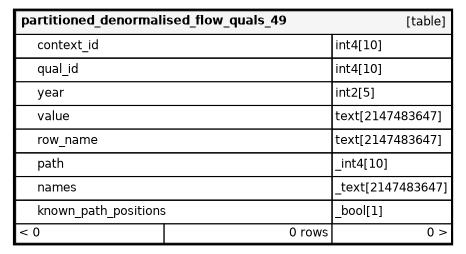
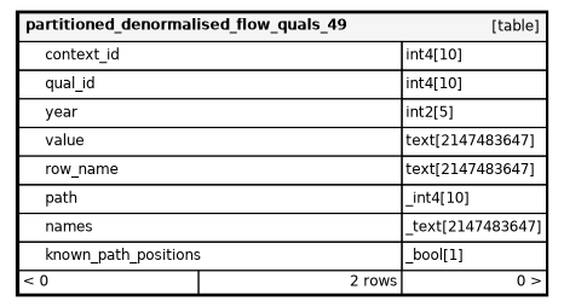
  digraph {
    bgcolor="#ffffff"
    fontname=Helvetica
    fontsize=11
    nodesep=0.18
    rankdir=RL
    ranksep=0.46
    ration=compress
-   n1 [fontname=Helvetica fontsize=11 label=<     <TABLE BORDER="2" CELLBORDER="1" CELLSPACING="0" BGCOLOR="#ffffff">       <TR><TD COLSPAN="4"  BGCOLOR="#f5f5f5"><TABLE BORDER="0" CELLSPACING="0"><TR><TD ALIGN="LEFT"><B>partitioned_denormalised_flow_quals_49</B></TD><TD ALIGN="RIGHT">[table]</TD></TR></TABLE></TD></TR>       <TR><TD PORT="context_id" COLSPAN="2" BGCOLOR="#ffffff" ALIGN="LEFT"><TABLE BORDER="0" CELLSPACING="0" ALIGN="LEFT"><TR ALIGN="LEFT"><TD ALIGN="LEFT" FIXEDSIZE="TRUE" WIDTH="15" HEIGHT="16"></TD><TD ALIGN="LEFT" FIXEDSIZE="TRUE" WIDTH="273" HEIGHT="16">context_id</TD></TR></TABLE></TD><TD PORT="context_id.type" ALIGN="LEFT">int4[10]</TD></TR>       <TR><TD PORT="qual_id" COLSPAN="2" ALIGN="LEFT"><TABLE BORDER="0" CELLSPACING="0" ALIGN="LEFT"><TR ALIGN="LEFT"><TD ALIGN="LEFT" FIXEDSIZE="TRUE" WIDTH="15" HEIGHT="16"></TD><TD ALIGN="LEFT" FIXEDSIZE="TRUE" WIDTH="273" HEIGHT="16">qual_id</TD></TR></TABLE></TD><TD PORT="qual_id.type" ALIGN="LEFT">int4[10]</TD></TR>       <TR><TD PORT="year" COLSPAN="2" BGCOLOR="#ffffff" ALIGN="LEFT"><TABLE BORDER="0" CELLSPACING="0" ALIGN="LEFT"><TR ALIGN="LEFT"><TD ALIGN="LEFT" FIXEDSIZE="TRUE" WIDTH="15" HEIGHT="16"></TD><TD ALIGN="LEFT" FIXEDSIZE="TRUE" WIDTH="273" HEIGHT="16">year</TD></TR></TABLE></TD><TD PORT="year.type" ALIGN="LEFT">int2[5]</TD></TR>       <TR><TD PORT="value" COLSPAN="2" ALIGN="LEFT"><TABLE BORDER="0" CELLSPACING="0" ALIGN="LEFT"><TR ALIGN="LEFT"><TD ALIGN="LEFT" FIXEDSIZE="TRUE" WIDTH="15" HEIGHT="16"></TD><TD ALIGN="LEFT" FIXEDSIZE="TRUE" WIDTH="273" HEIGHT="16">value</TD></TR></TABLE></TD><TD PORT="value.type" ALIGN="LEFT">text[2147483647]</TD></TR>       <TR><TD PORT="row_name" COLSPAN="2" BGCOLOR="#ffffff" ALIGN="LEFT"><TABLE BORDER="0" CELLSPACING="0" ALIGN="LEFT"><TR ALIGN="LEFT"><TD ALIGN="LEFT" FIXEDSIZE="TRUE" WIDTH="15" HEIGHT="16"></TD><TD ALIGN="LEFT" FIXEDSIZE="TRUE" WIDTH="273" HEIGHT="16">row_name</TD></TR></TABLE></TD><TD PORT="row_name.type" ALIGN="LEFT">text[2147483647]</TD></TR>       <TR><TD PORT="path" COLSPAN="2" ALIGN="LEFT"><TABLE BORDER="0" CELLSPACING="0" ALIGN="LEFT"><TR ALIGN="LEFT"><TD ALIGN="LEFT" FIXEDSIZE="TRUE" WIDTH="15" HEIGHT="16"></TD><TD ALIGN="LEFT" FIXEDSIZE="TRUE" WIDTH="273" HEIGHT="16">path</TD></TR></TABLE></TD><TD PORT="path.type" ALIGN="LEFT">_int4[10]</TD></TR>       <TR><TD PORT="names" COLSPAN="2" ALIGN="LEFT"><TABLE BORDER="0" CELLSPACING="0" ALIGN="LEFT"><TR ALIGN="LEFT"><TD ALIGN="LEFT" FIXEDSIZE="TRUE" WIDTH="15" HEIGHT="16"></TD><TD ALIGN="LEFT" FIXEDSIZE="TRUE" WIDTH="273" HEIGHT="16">names</TD></TR></TABLE></TD><TD PORT="names.type" ALIGN="LEFT">_text[2147483647]</TD></TR>       <TR><TD PORT="known_path_positions" COLSPAN="2" ALIGN="LEFT"><TABLE BORDER="0" CELLSPACING="0" ALIGN="LEFT"><TR ALIGN="LEFT"><TD ALIGN="LEFT" FIXEDSIZE="TRUE" WIDTH="15" HEIGHT="16"></TD><TD ALIGN="LEFT" FIXEDSIZE="TRUE" WIDTH="273" HEIGHT="16">known_path_positions</TD></TR></TABLE></TD><TD PORT="known_path_positions.type" ALIGN="LEFT">_bool[1]</TD></TR>       <TR><TD ALIGN="LEFT" BGCOLOR="#ffffff">&lt; 0</TD><TD ALIGN="RIGHT" BGCOLOR="#ffffff">0 rows</TD><TD ALIGN="RIGHT" BGCOLOR="#ffffff">0 &gt;</TD></TR>     </TABLE>> shape=plaintext]
+   n1 [fontname=Helvetica fontsize=11 label=<     <TABLE BORDER="2" CELLBORDER="1" CELLSPACING="0" BGCOLOR="#ffffff">       <TR><TD COLSPAN="4"  BGCOLOR="#f5f5f5"><TABLE BORDER="0" CELLSPACING="0"><TR><TD ALIGN="LEFT"><B>partitioned_denormalised_flow_quals_49</B></TD><TD ALIGN="RIGHT">[table]</TD></TR></TABLE></TD></TR>       <TR><TD PORT="context_id" COLSPAN="2" BGCOLOR="#ffffff" ALIGN="LEFT"><TABLE BORDER="0" CELLSPACING="0" ALIGN="LEFT"><TR ALIGN="LEFT"><TD ALIGN="LEFT" FIXEDSIZE="TRUE" WIDTH="15" HEIGHT="16"></TD><TD ALIGN="LEFT" FIXEDSIZE="TRUE" WIDTH="273" HEIGHT="16">context_id</TD></TR></TABLE></TD><TD PORT="context_id.type" ALIGN="LEFT">int4[10]</TD></TR>       <TR><TD PORT="qual_id" COLSPAN="2" ALIGN="LEFT"><TABLE BORDER="0" CELLSPACING="0" ALIGN="LEFT"><TR ALIGN="LEFT"><TD ALIGN="LEFT" FIXEDSIZE="TRUE" WIDTH="15" HEIGHT="16"></TD><TD ALIGN="LEFT" FIXEDSIZE="TRUE" WIDTH="273" HEIGHT="16">qual_id</TD></TR></TABLE></TD><TD PORT="qual_id.type" ALIGN="LEFT">int4[10]</TD></TR>       <TR><TD PORT="year" COLSPAN="2" BGCOLOR="#ffffff" ALIGN="LEFT"><TABLE BORDER="0" CELLSPACING="0" ALIGN="LEFT"><TR ALIGN="LEFT"><TD ALIGN="LEFT" FIXEDSIZE="TRUE" WIDTH="15" HEIGHT="16"></TD><TD ALIGN="LEFT" FIXEDSIZE="TRUE" WIDTH="273" HEIGHT="16">year</TD></TR></TABLE></TD><TD PORT="year.type" ALIGN="LEFT">int2[5]</TD></TR>       <TR><TD PORT="value" COLSPAN="2" ALIGN="LEFT"><TABLE BORDER="0" CELLSPACING="0" ALIGN="LEFT"><TR ALIGN="LEFT"><TD ALIGN="LEFT" FIXEDSIZE="TRUE" WIDTH="15" HEIGHT="16"></TD><TD ALIGN="LEFT" FIXEDSIZE="TRUE" WIDTH="273" HEIGHT="16">value</TD></TR></TABLE></TD><TD PORT="value.type" ALIGN="LEFT">text[2147483647]</TD></TR>       <TR><TD PORT="row_name" COLSPAN="2" BGCOLOR="#ffffff" ALIGN="LEFT"><TABLE BORDER="0" CELLSPACING="0" ALIGN="LEFT"><TR ALIGN="LEFT"><TD ALIGN="LEFT" FIXEDSIZE="TRUE" WIDTH="15" HEIGHT="16"></TD><TD ALIGN="LEFT" FIXEDSIZE="TRUE" WIDTH="273" HEIGHT="16">row_name</TD></TR></TABLE></TD><TD PORT="row_name.type" ALIGN="LEFT">text[2147483647]</TD></TR>       <TR><TD PORT="path" COLSPAN="2" ALIGN="LEFT"><TABLE BORDER="0" CELLSPACING="0" ALIGN="LEFT"><TR ALIGN="LEFT"><TD ALIGN="LEFT" FIXEDSIZE="TRUE" WIDTH="15" HEIGHT="16"></TD><TD ALIGN="LEFT" FIXEDSIZE="TRUE" WIDTH="273" HEIGHT="16">path</TD></TR></TABLE></TD><TD PORT="path.type" ALIGN="LEFT">_int4[10]</TD></TR>       <TR><TD PORT="names" COLSPAN="2" ALIGN="LEFT"><TABLE BORDER="0" CELLSPACING="0" ALIGN="LEFT"><TR ALIGN="LEFT"><TD ALIGN="LEFT" FIXEDSIZE="TRUE" WIDTH="15" HEIGHT="16"></TD><TD ALIGN="LEFT" FIXEDSIZE="TRUE" WIDTH="273" HEIGHT="16">names</TD></TR></TABLE></TD><TD PORT="names.type" ALIGN="LEFT">_text[2147483647]</TD></TR>       <TR><TD PORT="known_path_positions" COLSPAN="2" ALIGN="LEFT"><TABLE BORDER="0" CELLSPACING="0" ALIGN="LEFT"><TR ALIGN="LEFT"><TD ALIGN="LEFT" FIXEDSIZE="TRUE" WIDTH="15" HEIGHT="16"></TD><TD ALIGN="LEFT" FIXEDSIZE="TRUE" WIDTH="273" HEIGHT="16">known_path_positions</TD></TR></TABLE></TD><TD PORT="known_path_positions.type" ALIGN="LEFT">_bool[1]</TD></TR>       <TR><TD ALIGN="LEFT" BGCOLOR="#ffffff">&lt; 0</TD><TD ALIGN="RIGHT" BGCOLOR="#ffffff">2 rows</TD><TD ALIGN="RIGHT" BGCOLOR="#ffffff">0 &gt;</TD></TR>     </TABLE>> shape=plaintext]
  }
